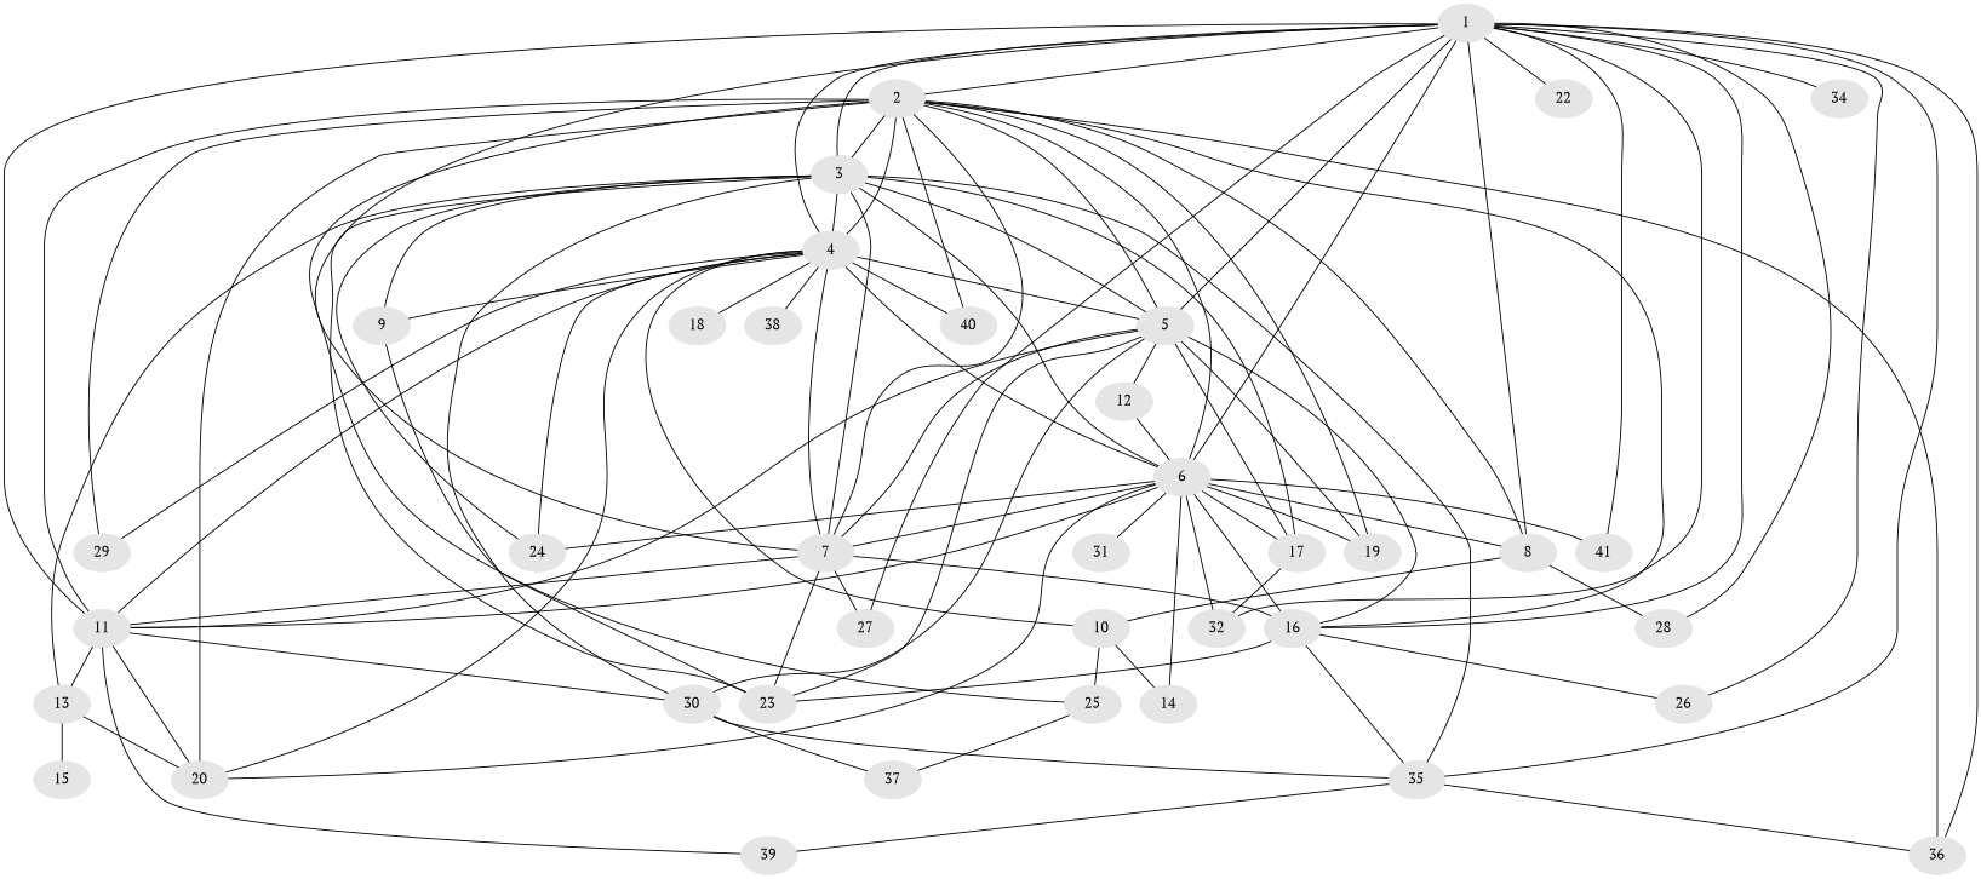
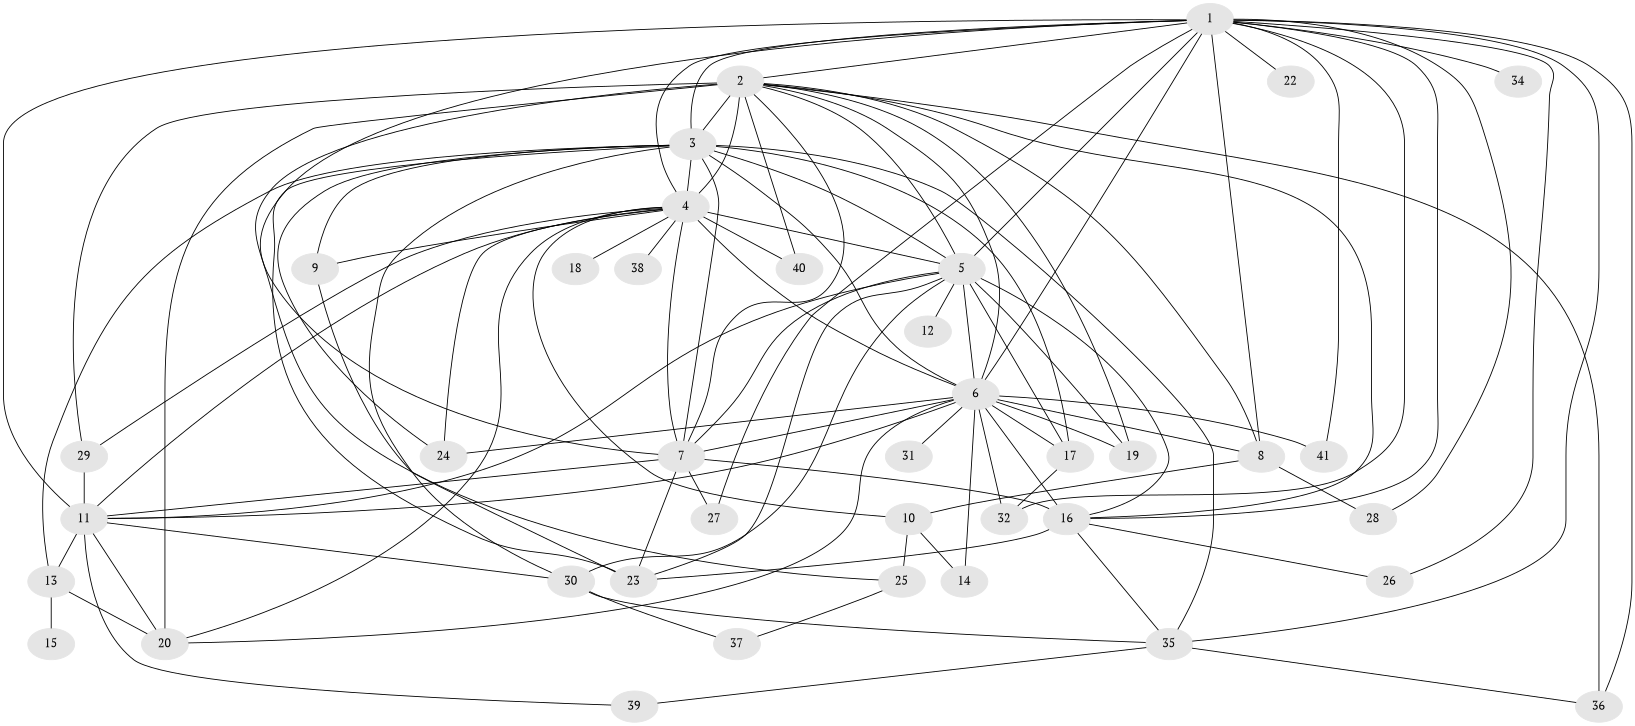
  graph {
    fontname="PT Serif"
    node [color=gray90 fontname="PT Serif" style=filled]
    edge [fontname="PT Serif" weight=1.0]
    1
    2
    3
    4
    5
    6
    7
    8
    11
    16
    22
    26
    27
    28
    32
    34
    35
    36
    41
    19
    20
    25
    29
    40
    9
    13
    17
    23
    24
    30
    10
    18
    38
    12
    14
    31
    39
    37
    15
    1 -- 2 [weight=2.0]
    1 -- 3 [weight=2.0]
    1 -- 4
    1 -- 5
    1 -- 6 [weight=3.0]
    1 -- 7
    1 -- 8
    1 -- 11 [weight=2.0]
    1 -- 16
    1 -- 22
    1 -- 26
    1 -- 27
    1 -- 28
    1 -- 32
    1 -- 34
    1 -- 35
    1 -- 36
    1 -- 41
    2 -- 3 [weight=4.0]
    2 -- 4 [weight=2.0]
    2 -- 5 [weight=2.0]
    2 -- 6 [weight=4.0]
    2 -- 7 [weight=2.0]
    2 -- 8
-   2 -- 11 [weight=12.0]
+   29 -- 11 [weight=12.0]
    2 -- 16
    2 -- 36
    2 -- 19
    2 -- 20
    2 -- 25
    2 -- 29
    2 -- 40
    3 -- 4 [weight=3.0]
    3 -- 5 [weight=2.0]
    3 -- 6 [weight=4.0]
    3 -- 7 [weight=3.0]
    3 -- 35
    3 -- 9 [weight=2.0]
    3 -- 13
    3 -- 17
    3 -- 23 [weight=2.0]
    3 -- 24
    3 -- 30 [weight=2.0]
    4 -- 5
    4 -- 6 [weight=2.0]
    4 -- 7
    4 -- 11
    4 -- 20
    4 -- 29
    4 -- 40
    4 -- 9
    4 -- 24
    4 -- 10
    4 -- 18
    4 -- 38
-   12 -- 6 [weight=3.0]
+   5 -- 6 [weight=3.0]
    5 -- 7
    5 -- 11
    5 -- 16
    5 -- 19
    5 -- 17
    5 -- 23
    5 -- 30 [weight=2.0]
    5 -- 12
    6 -- 7 [weight=2.0]
    6 -- 8
    6 -- 11
    6 -- 16 [weight=5.0]
    6 -- 32
    6 -- 41
    6 -- 19
    6 -- 20
    6 -- 17
    6 -- 24
    6 -- 14
    6 -- 31
    7 -- 11
    7 -- 16
    7 -- 27 [weight=2.0]
    7 -- 23 [weight=6.0]
    8 -- 28
    8 -- 10
    11 -- 20
    11 -- 13
    11 -- 30
    11 -- 39
    16 -- 26
    16 -- 35
    16 -- 23 [weight=2.0]
    35 -- 36
    35 -- 39
    25 -- 37
    9 -- 23
    13 -- 20
    13 -- 15
    17 -- 32 [weight=2.0]
    30 -- 35
    30 -- 37
    10 -- 25
    10 -- 14
  }
